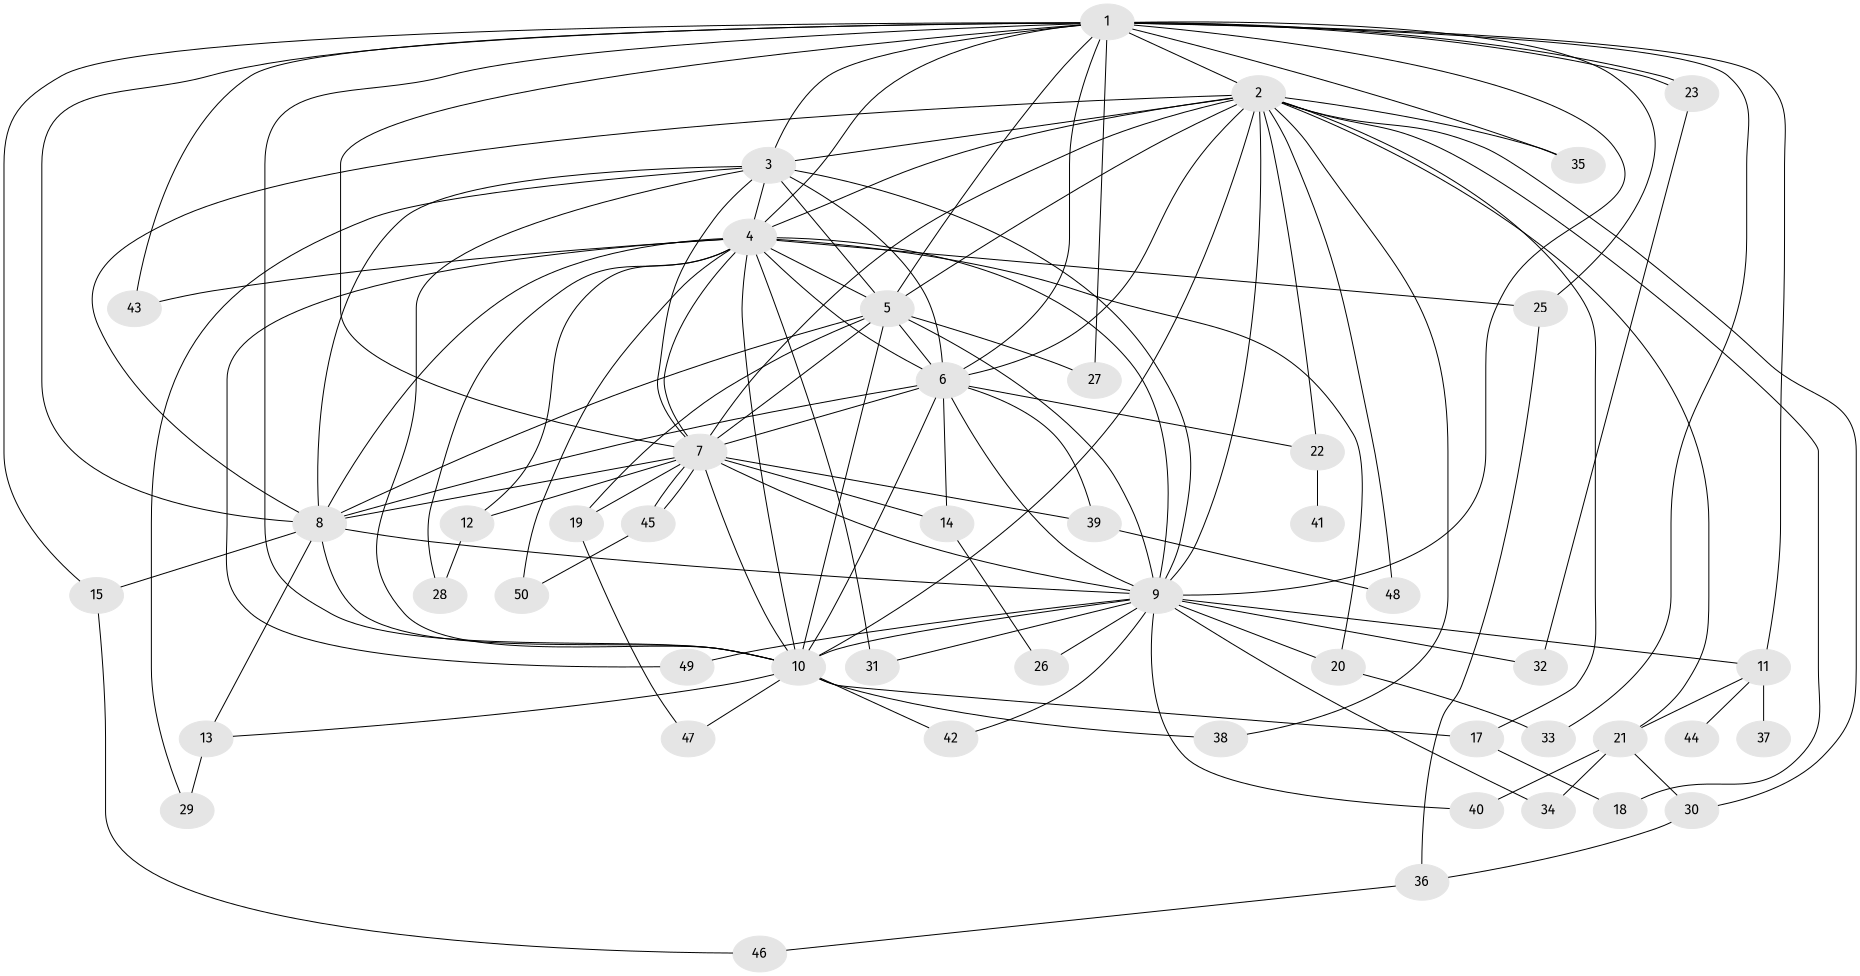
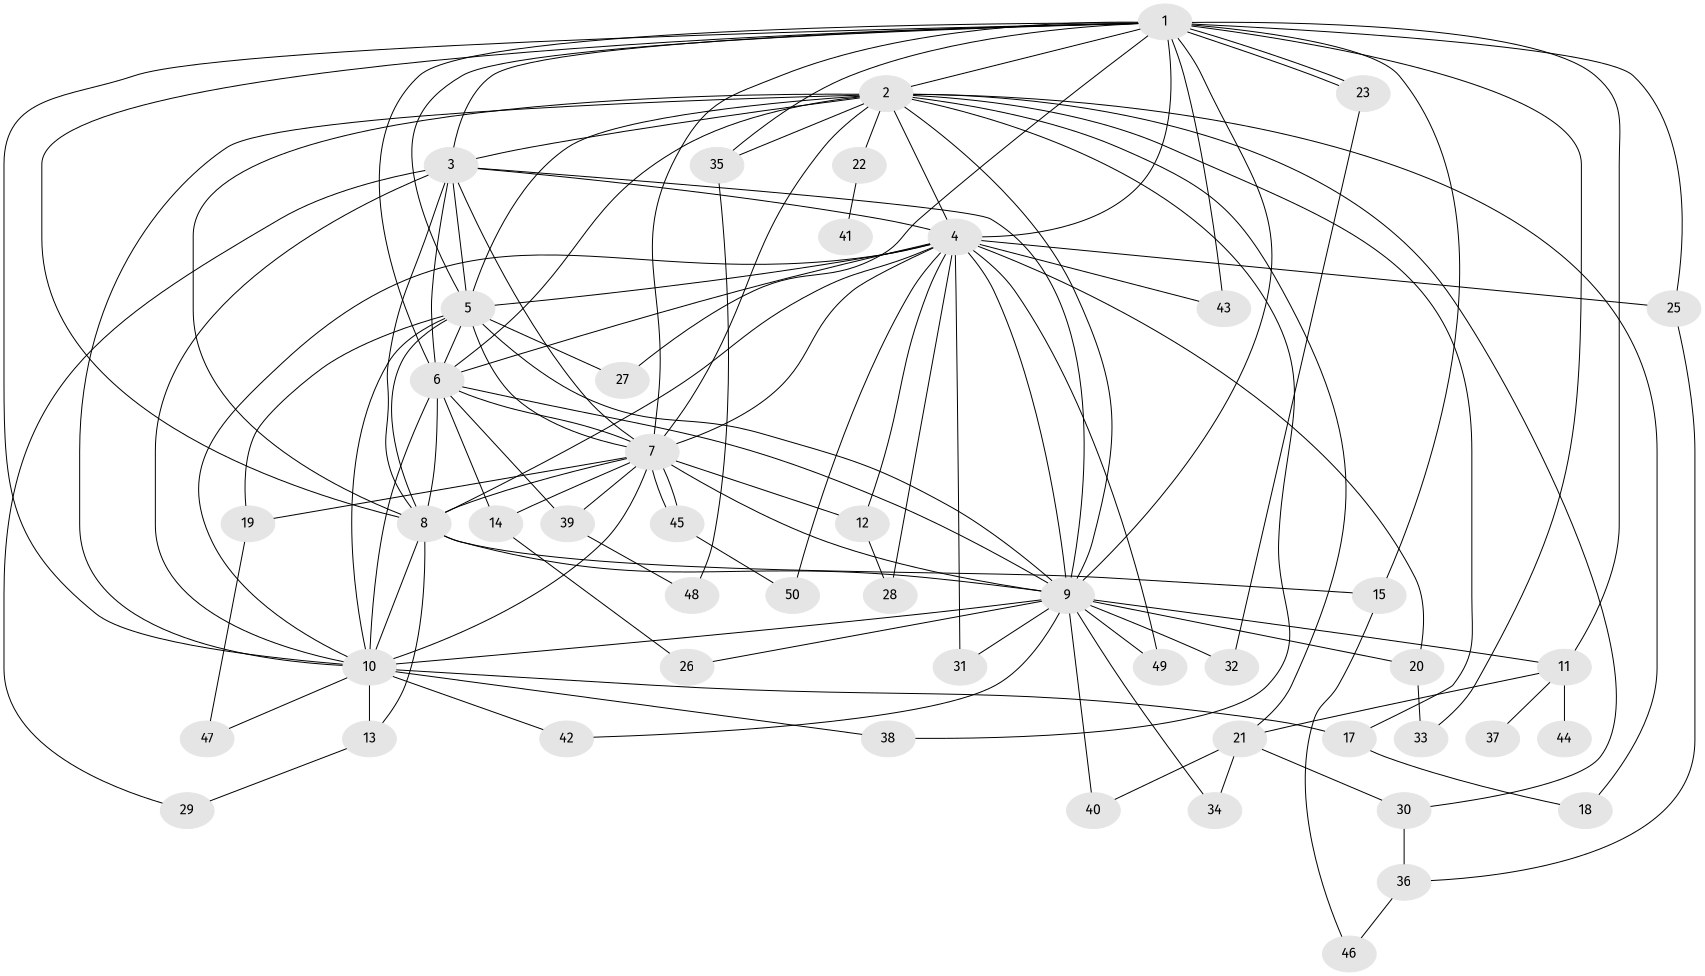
  graph {
    fontname="Fira Sans"
    node [color=gray90 fontname="Fira Sans" style=filled]
    edge [fontname="Fira Sans"]
    1
    2
    3
    4
    5
    6
    7
    8
    9
    10
    11
    15
    23
    25
    27
    33
    35
    43
    17
    18
    21
    22
    30
    38
    48
    29
    12
    20
    28
    31
    49
    50
    19
    14
    39
    45
    13
    26
    32
    34
    40
    42
    47
    44
    37
    46
    36
    41
    1 -- 2
    1 -- 3
    1 -- 4
    1 -- 5
    1 -- 6
    1 -- 7
    1 -- 8
    1 -- 9
    1 -- 10
    1 -- 11
    1 -- 15
    1 -- 23
    1 -- 23
    1 -- 25
    1 -- 27
    1 -- 33
    1 -- 35
    1 -- 43
    2 -- 3
    2 -- 4
    2 -- 5
    2 -- 6
    2 -- 7
    2 -- 8
    2 -- 9
    2 -- 10
    2 -- 35
    2 -- 17
    2 -- 18
    2 -- 21
    2 -- 22
    2 -- 30
    2 -- 38
-   2 -- 48
+   35 -- 48
    3 -- 4
    3 -- 5
    3 -- 6
    3 -- 7
    3 -- 8
    3 -- 9
    3 -- 10
    3 -- 29
    4 -- 5
    4 -- 6
    4 -- 7
    4 -- 8
    4 -- 9
    4 -- 10
    4 -- 25
    4 -- 43
    4 -- 12
    4 -- 20
    4 -- 28
    4 -- 31
    4 -- 49
    4 -- 50
    5 -- 6
    5 -- 7
    5 -- 8
    5 -- 9
    5 -- 10
    5 -- 27
    5 -- 19
    6 -- 7
    6 -- 8
    6 -- 9
    6 -- 10
-   6 -- 22
    6 -- 14
    6 -- 39
    7 -- 8
    7 -- 9
    7 -- 10
    7 -- 12
    7 -- 19
    7 -- 14
    7 -- 39
    7 -- 45
    7 -- 45
    8 -- 9
    8 -- 10
    8 -- 15
    8 -- 13
    9 -- 10
    9 -- 11
    9 -- 20
    9 -- 31
    9 -- 49
    9 -- 26
    9 -- 32
    9 -- 34
    9 -- 40
    9 -- 42
    10 -- 17
    10 -- 38
    10 -- 13
    10 -- 42
    10 -- 47
    11 -- 21
    11 -- 44
    11 -- 37
    15 -- 46
    23 -- 32
    25 -- 36
    17 -- 18
    21 -- 30
    21 -- 34
    21 -- 40
    22 -- 41
    30 -- 36
    12 -- 28
    20 -- 33
    19 -- 47
    14 -- 26
    39 -- 48
    45 -- 50
    13 -- 29
    36 -- 46
  }
